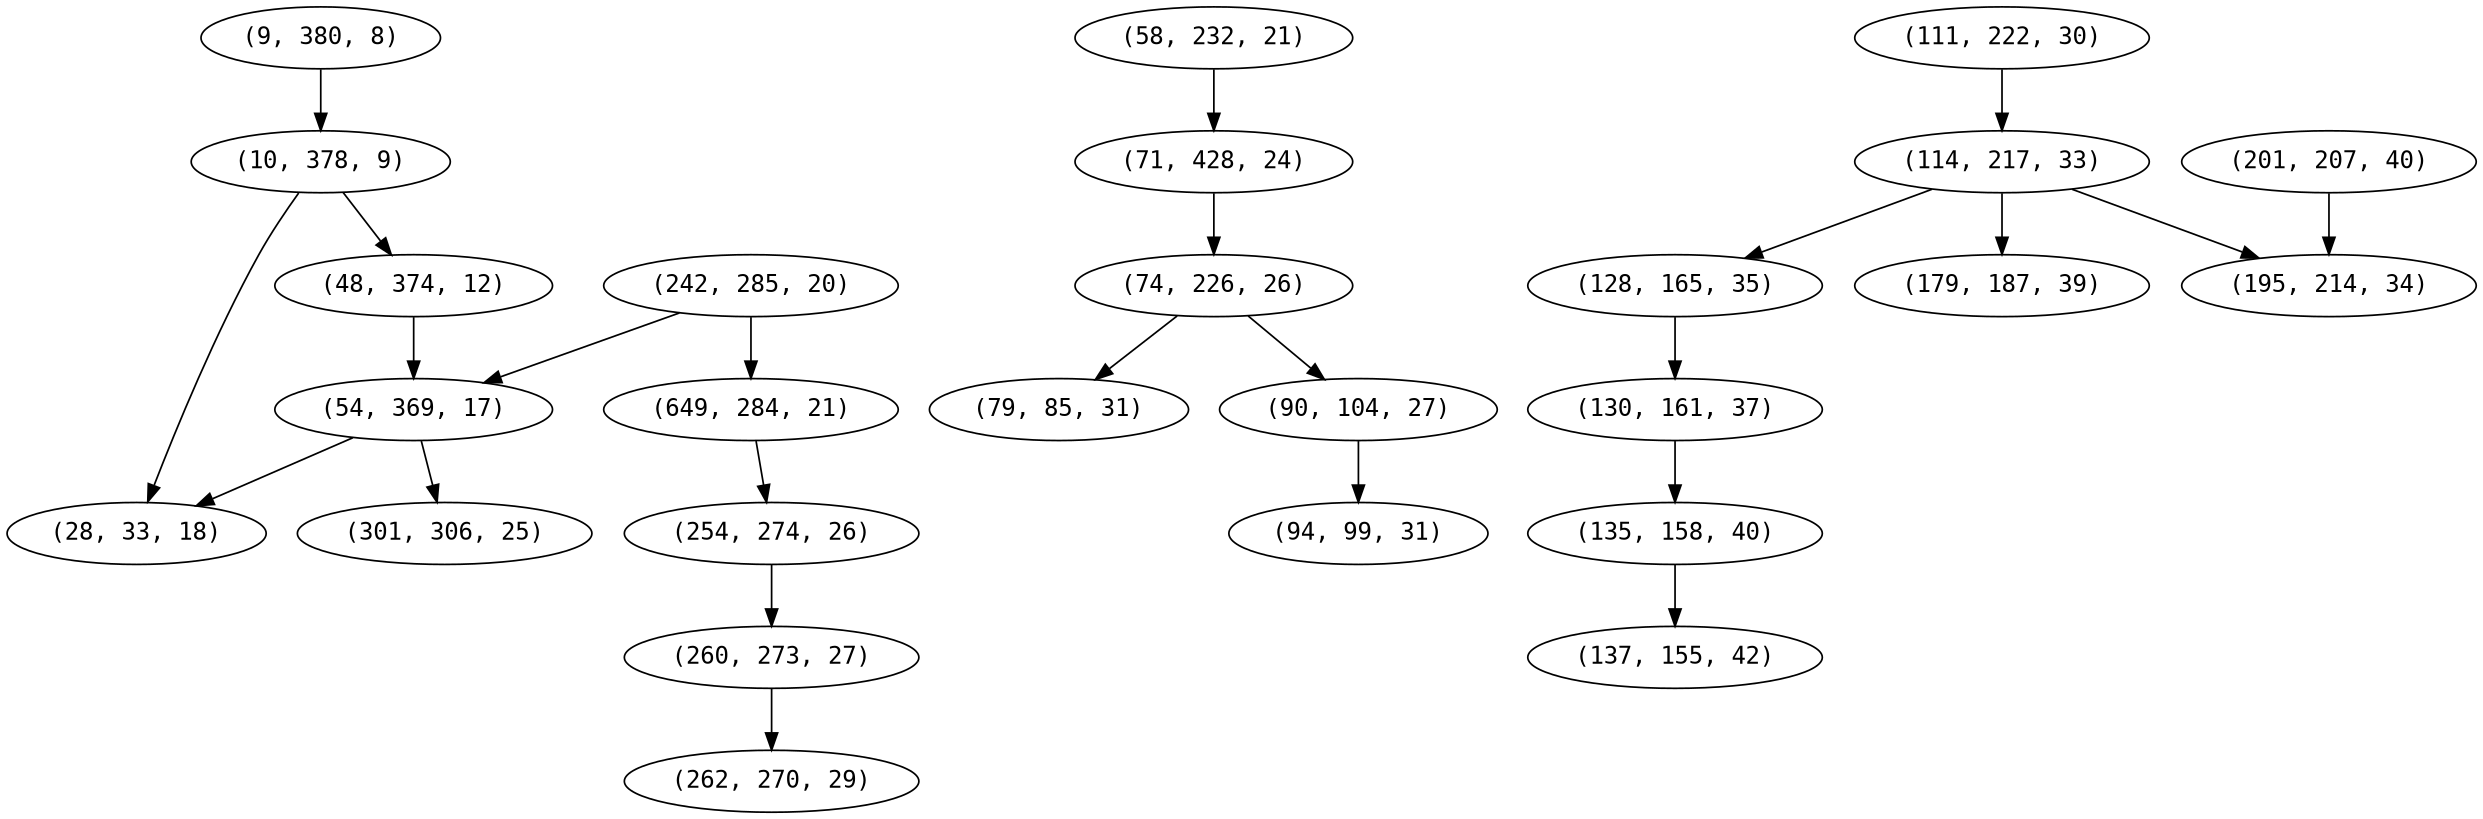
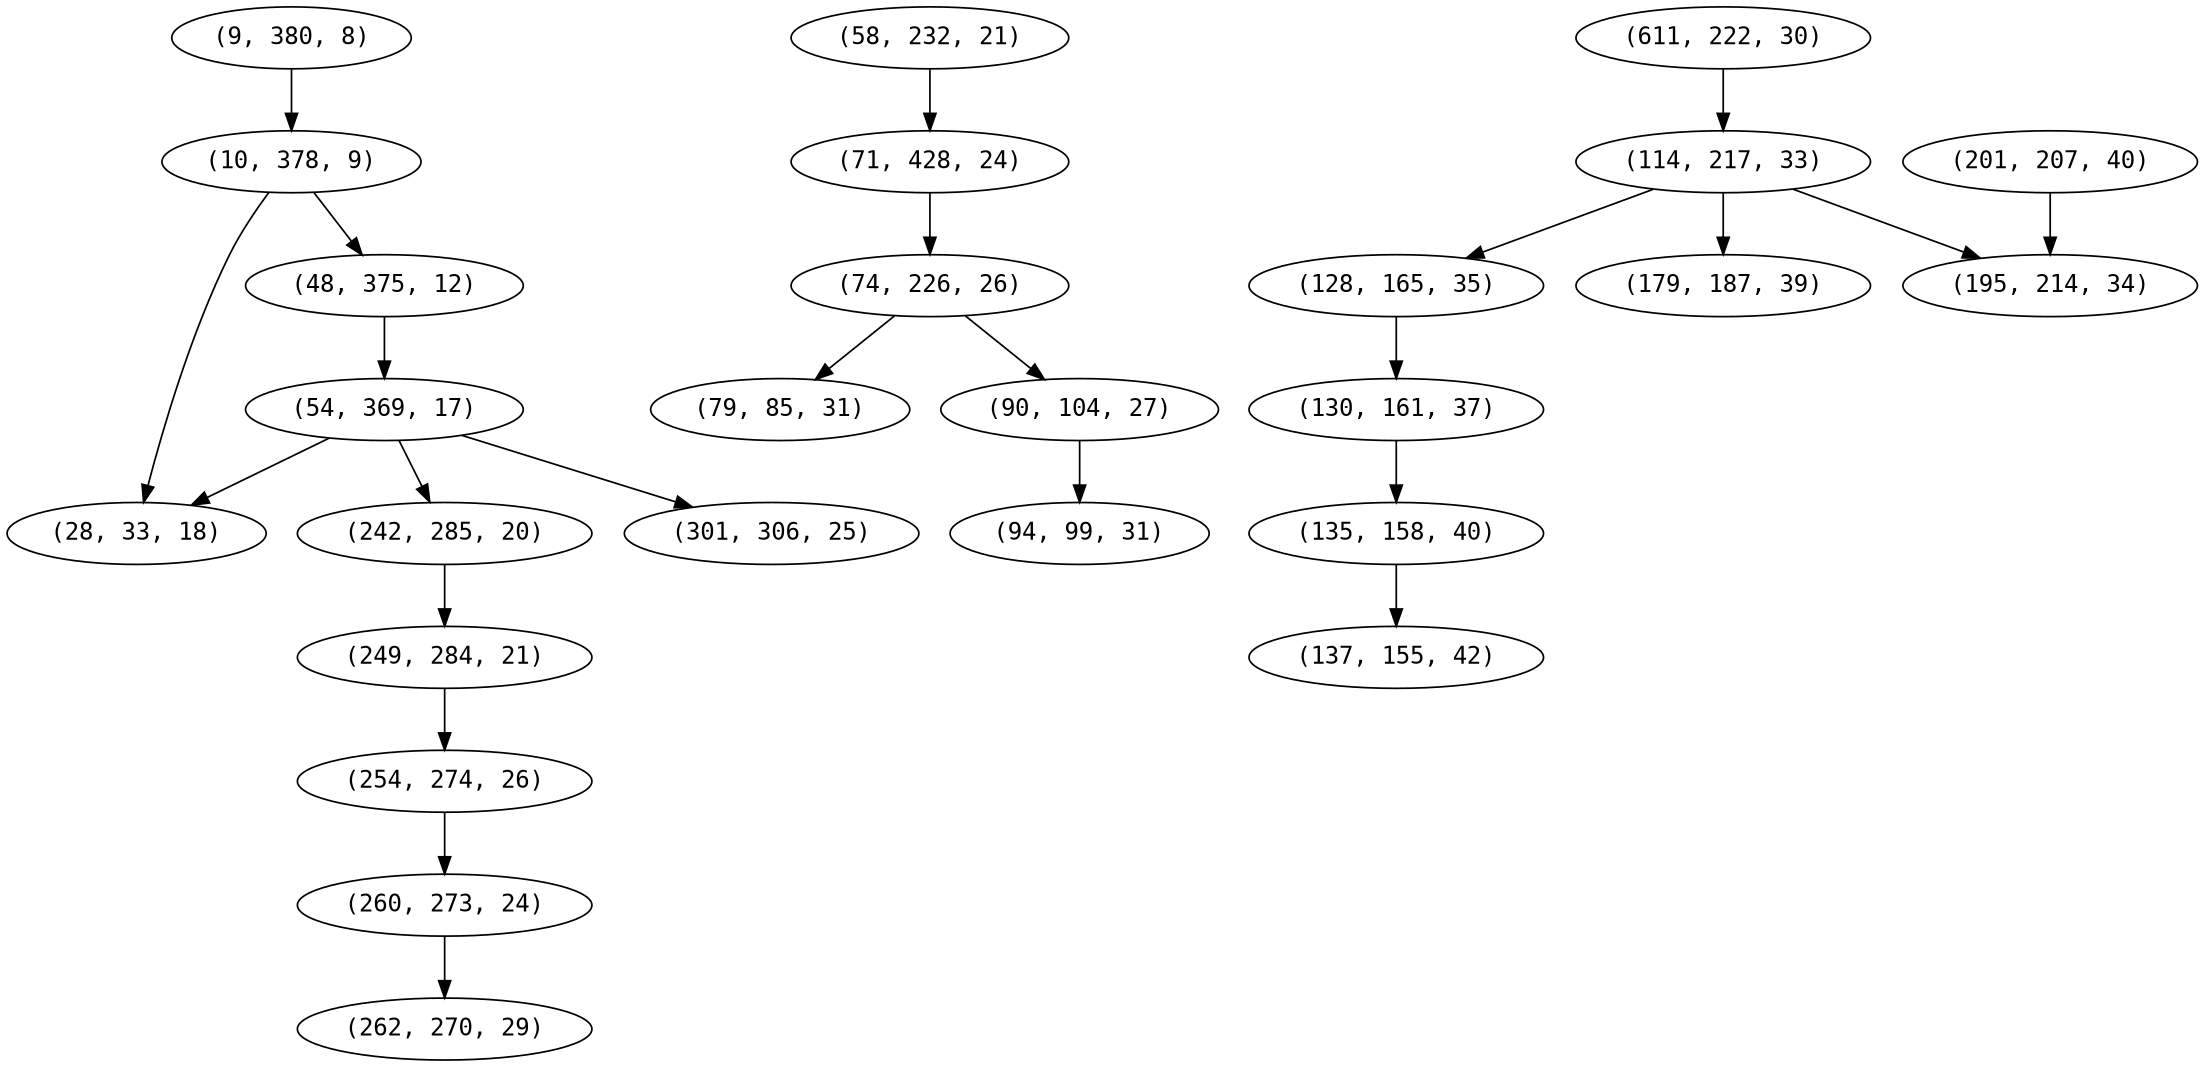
  digraph {
    fontname="DejaVu Sans Mono"
    node [fontname="DejaVu Sans Mono"]
    edge [fontname="DejaVu Sans Mono"]
    "(9, 380, 8)"
    "(10, 378, 9)"
    "(28, 33, 18)"
-   "(48, 374, 12)"
+   "(48, 374, 12)" [label="(48, 375, 12)"]
    "(54, 369, 17)"
    "(242, 285, 20)"
    "(301, 306, 25)"
    n8 [label="(71, 428, 24)"]
    "(58, 232, 21)"
-   "(249, 284, 21)" [label="(649, 284, 21)"]
+   "(249, 284, 21)"
    "(74, 226, 26)"
    "(79, 85, 31)"
    "(90, 104, 27)"
    "(94, 99, 31)"
-   "(111, 222, 30)"
+   "(111, 222, 30)" [label="(611, 222, 30)"]
    "(114, 217, 33)"
    "(128, 165, 35)"
    "(179, 187, 39)"
    "(195, 214, 34)"
    "(130, 161, 37)"
    "(135, 158, 40)"
    "(137, 155, 42)"
    "(201, 207, 40)"
    "(254, 274, 26)"
-   "(260, 273, 27)"
+   "(260, 273, 27)" [label="(260, 273, 24)"]
    "(262, 270, 29)"
    "(9, 380, 8)" -> "(10, 378, 9)"
    "(10, 378, 9)" -> "(28, 33, 18)"
    "(10, 378, 9)" -> "(48, 374, 12)"
    "(48, 374, 12)" -> "(54, 369, 17)"
    "(54, 369, 17)" -> "(28, 33, 18)"
-   "(242, 285, 20)" -> "(54, 369, 17)"
+   "(54, 369, 17)" -> "(242, 285, 20)"
    "(54, 369, 17)" -> "(301, 306, 25)"
    "(242, 285, 20)" -> "(249, 284, 21)"
    n8 -> "(74, 226, 26)"
    "(58, 232, 21)" -> n8
    "(249, 284, 21)" -> "(254, 274, 26)"
    "(74, 226, 26)" -> "(79, 85, 31)"
    "(74, 226, 26)" -> "(90, 104, 27)"
    "(90, 104, 27)" -> "(94, 99, 31)"
    "(111, 222, 30)" -> "(114, 217, 33)"
    "(114, 217, 33)" -> "(128, 165, 35)"
    "(114, 217, 33)" -> "(179, 187, 39)"
    "(114, 217, 33)" -> "(195, 214, 34)"
    "(128, 165, 35)" -> "(130, 161, 37)"
    "(130, 161, 37)" -> "(135, 158, 40)"
    "(135, 158, 40)" -> "(137, 155, 42)"
    "(201, 207, 40)" -> "(195, 214, 34)"
    "(254, 274, 26)" -> "(260, 273, 27)"
    "(260, 273, 27)" -> "(262, 270, 29)"
  }
